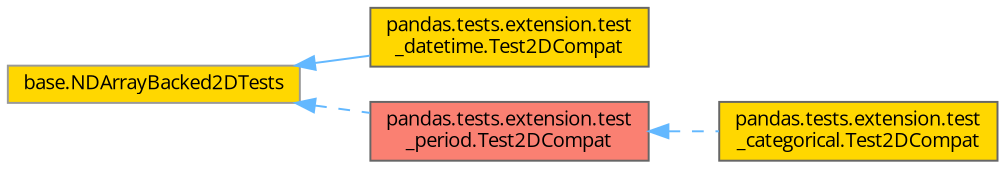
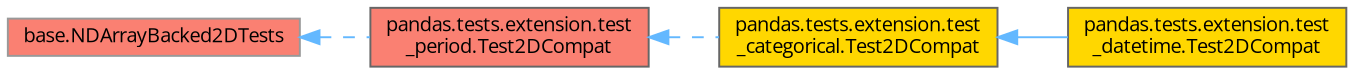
  digraph {
    fontname="Open Sans"
    rankdir=LR
    node [color=grey40 fillcolor=salmon fontname="Open Sans" fontsize=10 shape=box style=filled]
    edge [color=steelblue1 dir=back fontname="Open Sans" fontsize=10 labelfontname=Helvetica labelfontsize=10 style=dashed]
-   n1 [color=grey60 fillcolor=gold height=0.2 label="base.NDArrayBacked2DTests" width=0.4]
+   n1 [color=grey60 height=0.2 label="base.NDArrayBacked2DTests" width=0.4]
    n2 [fillcolor=gold height=0.2 label="pandas.tests.extension.test\l_datetime.Test2DCompat" width=0.4]
    n3 [height=0.2 label="pandas.tests.extension.test\l_period.Test2DCompat" width=0.4]
    n4 [fillcolor=gold height=0.2 label="pandas.tests.extension.test\l_categorical.Test2DCompat" width=0.4]
-   n1 -> n2 [style=solid]
+   n4 -> n2 [style=solid]
    n1 -> n3
    n3 -> n4
  }
